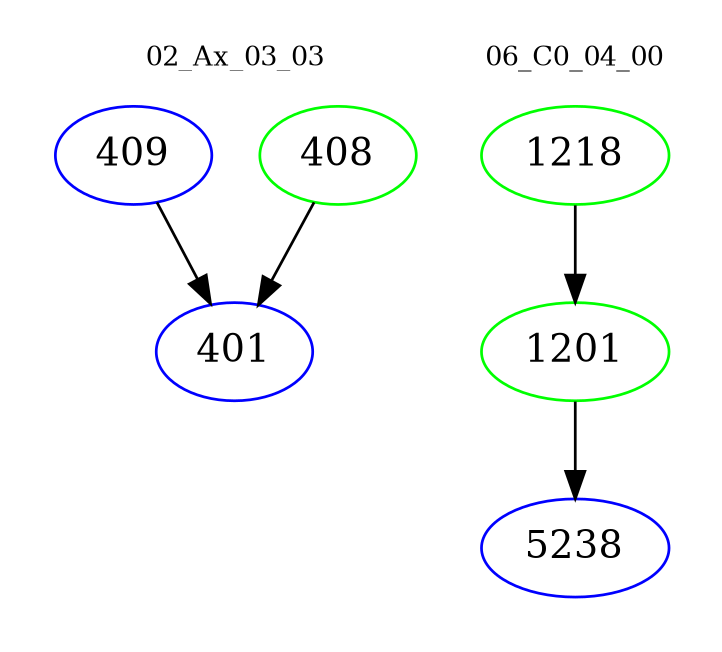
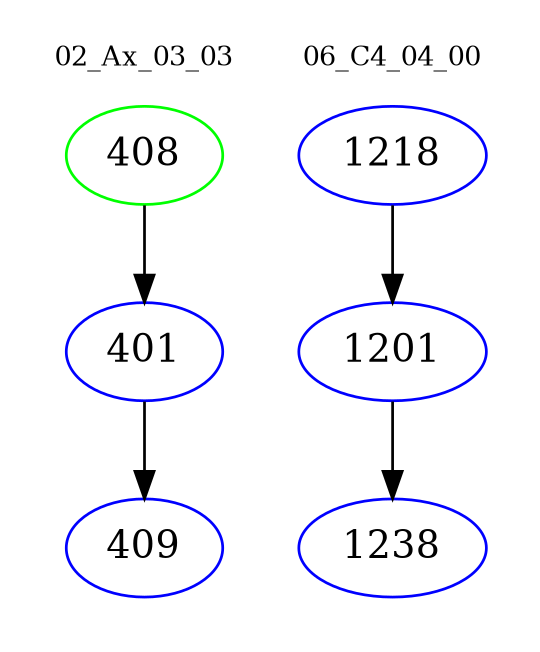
  digraph {
    node [color=blue]
    edge [color=black]
    n1 [color=green label=408]
    n2 [label=401]
    n3 [label=409]
-   n4 [color=green label=1218]
-   n5 [color=green label=1201]
-   n6 [label=5238]
+   n4 [label=1218]
+   n5 [label=1201]
+   n6 [label=1238]
    subgraph cluster_1 {
      color=white
      fontsize=10
      label="02_Ax_03_03"
      n1
      n2
      n3
    }
    subgraph cluster_2 {
      color=white
      fontsize=10
-     label="06_C0_04_00"
+     label="06_C4_04_00"
      n4
      n5
      n6
    }
    n1 -> n2
-   n3 -> n2
+   n2 -> n3
    n4 -> n5
    n5 -> n6
  }
